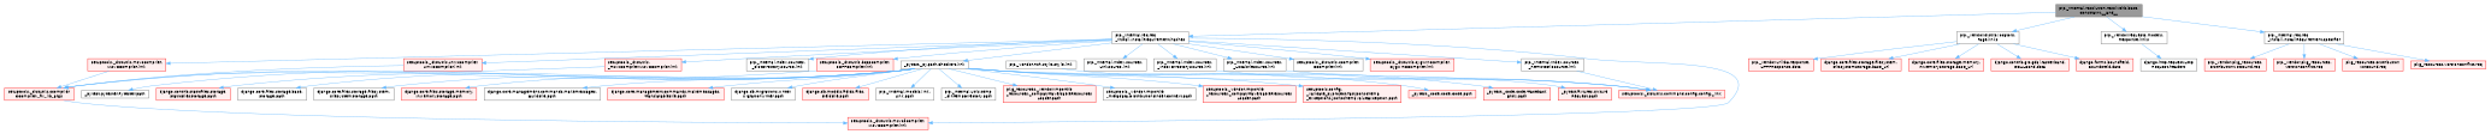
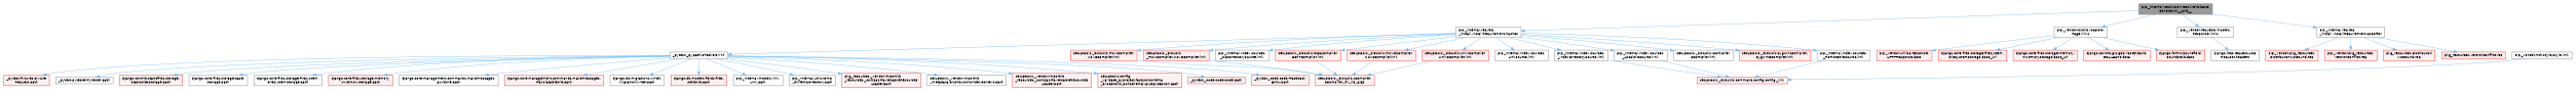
  digraph {
    rankdir=TB
    node [color=red fillcolor="#FFF0F0" fontname=Helvetica fontsize=10 shape=box style=filled]
    edge [color=steelblue1 fontname=Helvetica fontsize=10 labelfontname=Helvetica labelfontsize=10 style=solid]
    n1 [color=gray40 fillcolor=grey60 fontcolor=black height=0.2 label="pip._internal.resolution.resolvelib.base.\lConstraint.__and__" width=0.4]
    n2 [color=grey40 fillcolor=white height=0.2 label="pip._internal.req.req\l_install.InstallRequirement.hashes" width=0.4]
    n3 [color=grey40 fillcolor=white height=0.2 label="pip._vendor.distlib.locators.\lPage.links" width=0.4]
    n4 [color=grey40 fillcolor=white height=0.2 label="pip._vendor.requests.models.\lResponse.links" width=0.4]
    n5 [color=grey40 fillcolor=white height=0.2 label="pip._internal.req.req\l_install.InstallRequirement.specifier" width=0.4]
    n6 [color=grey40 fillcolor=white height=0.2 label="_pytest._py.path.Checkers.link" width=0.4]
    n7 [color=grey40 fillcolor=white height=0.2 label="pip._internal.index.sources.\l_FlatDirectorySource.link" width=0.4]
    n8 [color=grey40 fillcolor=white height=0.2 label="pip._internal.index.sources.\l_IndexDirectorySource.link" width=0.4]
    n9 [color=grey40 fillcolor=white height=0.2 label="pip._internal.index.sources.\l_LocalFileSource.link" width=0.4]
    n10 [color=grey40 fillcolor=white height=0.2 label="pip._internal.index.sources.\l_RemoteFileSource.link" width=0.4]
    n11 [color=grey40 fillcolor=white height=0.2 label="pip._internal.index.sources.\lLinkSource.link" width=0.4]
    n12 [height=0.2 label="setuptools._distutils.\l_msvccompiler.MSVCCompiler.link" width=0.4]
    n13 [height=0.2 label="setuptools._distutils.bcppcompiler.\lBCPPCompiler.link" width=0.4]
    n14 [color=grey40 fillcolor=white height=0.2 label="setuptools._distutils.ccompiler.\lCCompiler.link" width=0.4]
    n15 [height=0.2 label="setuptools._distutils.cygwinccompiler.\lCygwinCCompiler.link" width=0.4]
    n16 [height=0.2 label="setuptools._distutils.msvc9compiler.\lMSVCCompiler.link" width=0.4]
    n17 [height=0.2 label="setuptools._distutils.msvccompiler.\lMSVCCompiler.link" width=0.4]
    n18 [height=0.2 label="setuptools._distutils.unixccompiler.\lUnixCCompiler.link" width=0.4]
    n19 [height=0.2 label="django.core.files.storage.filesystem.\lFileSystemStorage.base_url" width=0.4]
    n20 [height=0.2 label="django.core.files.storage.memory.\lInMemoryStorage.base_url" width=0.4]
    n21 [height=0.2 label="django.contrib.gis.gdal.raster.band.\lGDALBand.data" width=0.4]
    n22 [height=0.2 label="django.forms.boundfield.\lBoundField.data" width=0.4]
    n23 [height=0.2 label="pip._vendor.urllib3.response.\lHTTPResponse.data" width=0.4]
    n24 [color=grey40 fillcolor=white height=0.2 label="django.http.request.Http\lRequest.headers" width=0.4]
    n25 [height=0.2 label="pip._vendor.pkg_resources.\lDistributionNotFound.req" width=0.4]
    n26 [height=0.2 label="pip._vendor.pkg_resources.\lVersionConflict.req" width=0.4]
    n27 [height=0.2 label="pkg_resources.Distribution\lNotFound.req" width=0.4]
    n28 [height=0.2 label="pkg_resources.VersionConflict.req" width=0.4]
    n29 [height=0.2 label="_pytest._code.code.Code.path" width=0.4]
    n30 [height=0.2 label="_pytest._code.code.Traceback\lEntry.path" width=0.4]
    n31 [height=0.2 label="_pytest.fixtures.Fixture\lRequest.path" width=0.4]
    n32 [color=grey40 fillcolor=white height=0.2 label="_pytest.pytester.Pytester.path" width=0.4]
    n33 [height=0.2 label="django.contrib.staticfiles.storage.\lStaticFilesStorage.path" width=0.4]
    n34 [color=grey40 fillcolor=white height=0.2 label="django.core.files.storage.base.\lStorage.path" width=0.4]
    n35 [color=grey40 fillcolor=white height=0.2 label="django.core.files.storage.filesystem.\lFileSystemStorage.path" width=0.4]
    n36 [height=0.2 label="django.core.files.storage.memory.\lInMemoryStorage.path" width=0.4]
    n37 [color=grey40 fillcolor=white height=0.2 label="django.core.management.commands.makemessages.\lBuildFile.path" width=0.4]
    n38 [height=0.2 label="django.core.management.commands.makemessages.\lTranslatableFile.path" width=0.4]
    n39 [color=grey40 fillcolor=white height=0.2 label="django.db.migrations.writer.\lMigrationWriter.path" width=0.4]
    n40 [height=0.2 label="django.db.models.fields.files.\lFieldFile.path" width=0.4]
    n41 [color=grey40 fillcolor=white height=0.2 label="pip._internal.models.link.\lLink.path" width=0.4]
    n42 [color=grey40 fillcolor=white height=0.2 label="pip._internal.utils.temp\l_dir.TempDirectory.path" width=0.4]
    n43 [height=0.2 label="pkg_resources._vendor.importlib\l_resources._compat.TraversableResources\lLoader.path" width=0.4]
    n44 [color=grey40 fillcolor=white height=0.2 label="setuptools._vendor.importlib\l_metadata.DistributionFinder.Context.path" width=0.4]
    n45 [height=0.2 label="setuptools._vendor.importlib\l_resources._compat.TraversableResources\lLoader.path" width=0.4]
    n46 [height=0.2 label="setuptools.config.\l_validate_pyproject.fastjsonschema\l_exceptions.JsonSchemaValueException.path" width=0.4]
    n47 [height=0.2 label="setuptools._distutils.command.config.config._link" width=0.4]
    n48 [color=grey40 fillcolor=white height=0.2 label="pip._vendor.rich.style.Style.link" width=0.4]
    n49 [height=0.2 label="setuptools._distutils.ccompiler.\lCCompiler._fix_lib_args" width=0.4]
    n1 -> n2
    n1 -> n3
    n1 -> n4
    n1 -> n5
    n2 -> n6
    n2 -> n7
    n2 -> n8
    n2 -> n9
    n2 -> n10
    n2 -> n11
    n2 -> n12
    n2 -> n13
    n2 -> n14
    n2 -> n15
    n2 -> n16
    n2 -> n17
    n2 -> n18
    n3 -> n19
    n3 -> n20
    n3 -> n21
    n3 -> n22
    n3 -> n23
    n4 -> n24
    n5 -> n25
    n5 -> n26
    n5 -> n27
    n5 -> n28
    n6 -> n29
    n6 -> n30
    n6 -> n31
    n6 -> n32
    n6 -> n33
    n6 -> n34
    n6 -> n35
    n6 -> n36
    n6 -> n37
    n6 -> n38
    n6 -> n39
    n6 -> n40
    n6 -> n41
    n6 -> n42
    n6 -> n43
    n6 -> n44
    n6 -> n45
    n6 -> n46
    n8 -> n47
    n9 -> n47
    n10 -> n47
    n12 -> n49
    n13 -> n49
-   n49 -> n16
+   n16 -> n49
    n17 -> n49
    n18 -> n49
    n48 -> n47
  }
